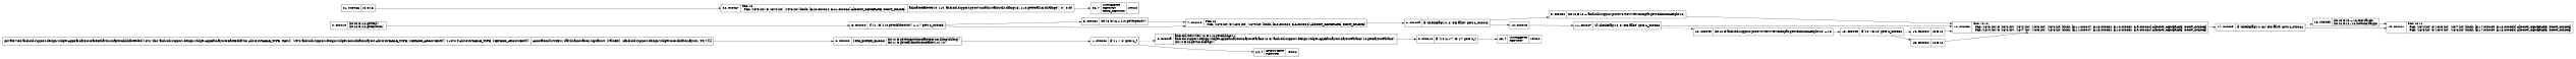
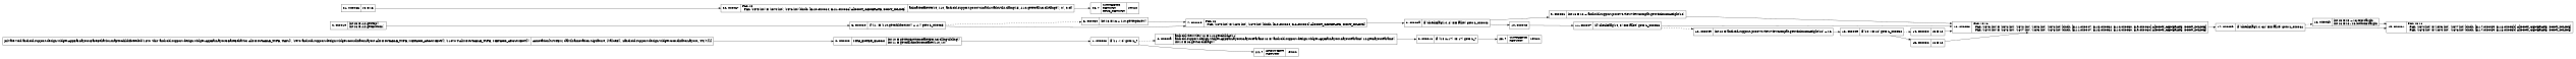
  digraph {
    rankdir=LR
    node [shape=record]
    n1 [label="{0\:\ 0x0000|MTH_ENTER_BLOCK\l|int r0 = getTopBottomOffsetForScrollingSibling()\lint r1 = getChildIndexOnOffset(r10, r0)\l}"]
    n2 [label="{1\:\ 0x0008|if (r1 \< 0) goto L_?\l}"]
    n3 [label="{2\:\ 0x000a|android.view.View r2 = r10.getChildAt(r1)\landroid.support.design.widget.AppBarLayout$LayoutParams r3 = (android.support.design.widget.AppBarLayout.LayoutParams) r2.getLayoutParams()\lint r4 = r3.getScrollFlags()\l}"]
    n4 [label="{24\:\ ?|ARGUMENT\lRETURN\l|return\l}"]
    n5 [label="{3\:\ 0x001c|if ((r4 & 17) != 17) goto L_?\l}"]
    n6 [label="{25\:\ ?|SYNTHETIC\lRETURN\l|return\l}"]
    n7 [label="{4\:\ 0x001e|int r5 = \-r2.getTop()\lint r6 = \-r2.getBottom()\l}"]
    n8 [label="{5\:\ 0x002e|if (r1 != (r10.getChildCount() + \-1)) goto L_0x0035\l}"]
    n9 [label="{6\:\ 0x0030|int r6 = r6 + r10.getTopInset()\l}"]
    n10 [label="{7\:\ 0x0035|PHI: r6 \l  PHI: (r6v3 int) = (r6v2 int), (r6v9 int) binds: [B:5:0x002e, B:6:0x0030] A[DONT_GENERATE, DONT_INLINE]\l}"]
    n11 [label="{8\:\ 0x003a|if (checkFlag(r4, 2) == false) goto L_0x0042\l}"]
    n12 [label="{9\:\ 0x003c|int r6 = r6 + android.support.p000v4.view.ViewCompat.getMinimumHeight(r2)\l}"]
    n13 [label="{10\:\ 0x0042}"]
    n14 [label="{16\:\ 0x0053|PHI: r5 r6 \l  PHI: (r5v3 int) = (r5v2 int), (r5v2 int), (r5v8 int), (r5v2 int) binds: [B:11:0x0047, B:15:0x0052, B:14:0x0050, B:9:0x003c] A[DONT_GENERATE, DONT_INLINE]\l  PHI: (r6v4 int) = (r6v3 int), (r6v7 int), (r6v3 int), (r6v8 int) binds: [B:11:0x0047, B:15:0x0052, B:14:0x0050, B:9:0x003c] A[DONT_GENERATE, DONT_INLINE]\l}"]
    n15 [label="{11\:\ 0x0047|if (checkFlag(r4, 5) == false) goto L_0x0053\l}"]
    n16 [label="{17\:\ 0x0059|if (checkFlag(r4, 32) == false) goto L_0x0061\l}"]
    n17 [label="{12\:\ 0x0049|int r2 = android.support.p000v4.view.ViewCompat.getMinimumHeight(r2) + r6\l}"]
    n18 [label="{13\:\ 0x004e|if (r0 \>= r2) goto L_0x0052\l}"]
    n19 [label="{14\:\ 0x0050|r5 = r2\l}"]
    n20 [label="{15\:\ 0x0052|r6 = r2\l}"]
    n21 [label="{18\:\ 0x005b|int r5 = r5 + r3.topMargin\lint r6 = r6 \- r3.bottomMargin\l}"]
    n22 [label="{19\:\ 0x0061|PHI: r5 r6 \l  PHI: (r5v4 int) = (r5v3 int), (r5v7 int) binds: [B:17:0x0059, B:18:0x005b] A[DONT_GENERATE, DONT_INLINE]\l  PHI: (r6v5 int) = (r6v4 int), (r6v6 int) binds: [B:17:0x0059, B:18:0x005b] A[DONT_GENERATE, DONT_INLINE]\l}"]
    n23 [label="{21\:\ 0x0066|r5 = r6\l}"]
    n24 [label="{22\:\ 0x0067|PHI: r5 \l  PHI: (r5v5 int) = (r5v4 int), (r5v6 int) binds: [B:20:0x0064, B:21:0x0066] A[DONT_GENERATE, DONT_INLINE]\l|animateOffsetTo(r9, r10, android.support.p000v4.math.MathUtils.clamp(r5, \-r10.getTotalScrollRange(), 0), 0.0f)\l}"]
    n25 [label="{23\:\ ?|SYNTHETIC\lRETURN\lORIG_RETURN\l|return\l}"]
    n26 [label="{private void android.support.design.widget.AppBarLayout.BaseBehavior.snapToChildIfNeeded((r8v0 'this' android.support.design.widget.AppBarLayout$BaseBehavior A[IMMUTABLE_TYPE, THIS]), (r9v0 android.support.design.widget.CoordinatorLayout A[IMMUTABLE_TYPE, METHOD_ARGUMENT]), (r10v0 T A[IMMUTABLE_TYPE, METHOD_ARGUMENT]))  | Annotation[SYSTEM, dalvik.annotation.Signature, \{value=[(, Landroid\/support\/design\/widget\/CoordinatorLayout;, TT;)V]\}]\l}"]
    n1 -> n2
    n2 -> n3 [style=dashed]
    n2 -> n4
    n3 -> n5
    n5 -> n6
    n7 -> n8
-   n8 -> n9 [style=solid]
+   n8 -> n9 [style=dashed]
    n8 -> n10
    n9 -> n10
    n10 -> n11
    n11 -> n12 [style=solid]
    n11 -> n13
    n12 -> n14
    n13 -> n15
    n14 -> n16
    n15 -> n14
    n15 -> n17 [style=dashed]
    n16 -> n21 [style=dashed]
    n16 -> n22
    n17 -> n18
    n18 -> n19 [style=dashed]
    n18 -> n20
    n19 -> n14
    n20 -> n14
    n21 -> n22
    n23 -> n24
    n24 -> n25
    n26 -> n1
  }
